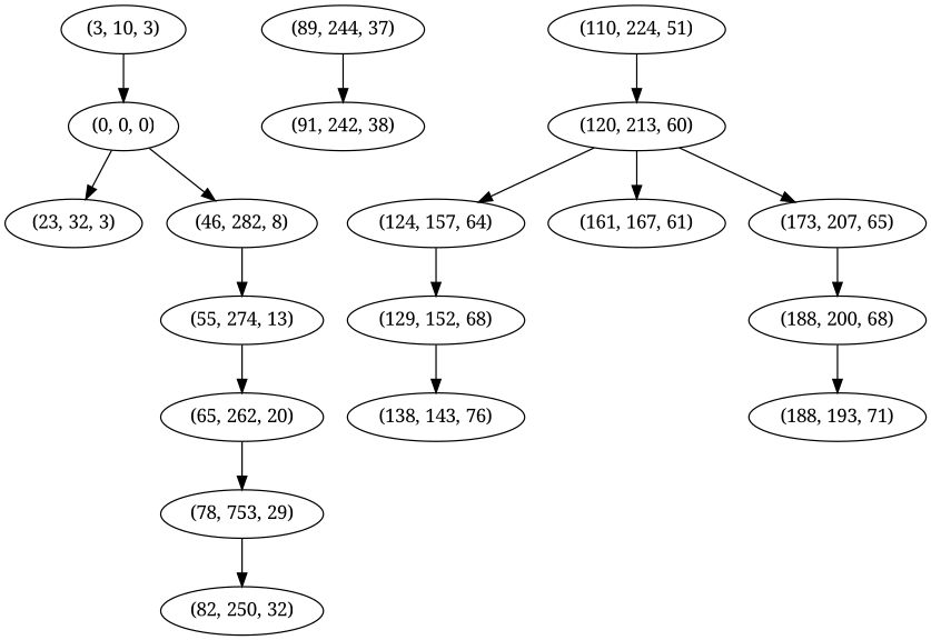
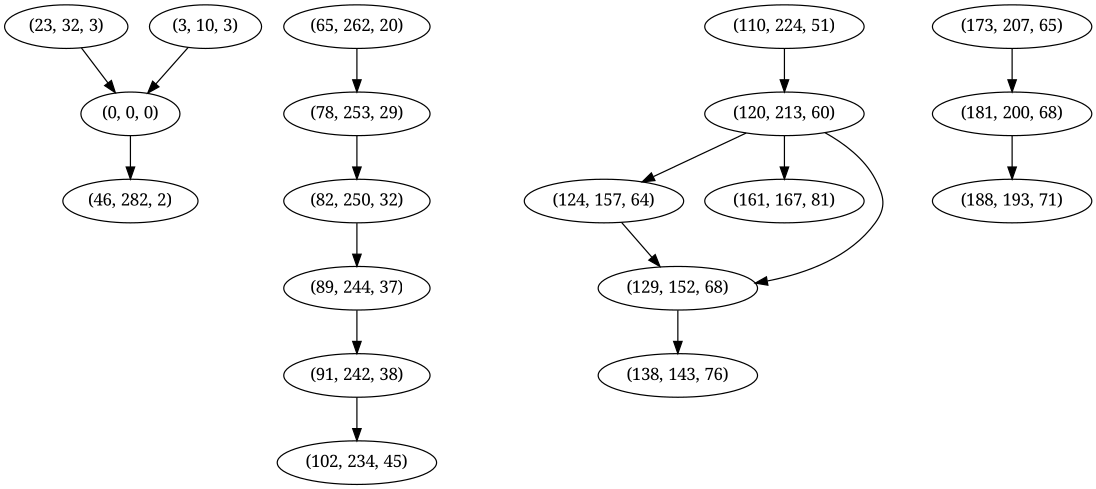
  digraph {
    fontname="Noto Serif"
    node [fontname="Noto Serif"]
    edge [fontname="Noto Serif"]
    "(0, 0, 0)"
    "(23, 32, 3)"
-   "(46, 282, 8)"
+   "(46, 282, 8)" [label="(46, 282, 2)"]
    "(3, 10, 3)"
-   "(55, 274, 13)"
    "(65, 262, 20)"
-   "(78, 253, 29)" [label="(78, 753, 29)"]
+   "(78, 253, 29)"
    "(82, 250, 32)"
    "(89, 244, 37)"
    "(91, 242, 38)"
+   "(102, 234, 45)"
    "(110, 224, 51)"
    "(120, 213, 60)"
    "(124, 157, 64)"
-   "(161, 167, 61)"
+   "(161, 167, 61)" [label="(161, 167, 81)"]
    "(173, 207, 65)"
    "(129, 152, 68)"
-   "(181, 200, 68)" [label="(188, 200, 68)"]
+   "(181, 200, 68)"
    "(138, 143, 76)"
    "(188, 193, 71)"
-   "(0, 0, 0)" -> "(23, 32, 3)"
+   "(23, 32, 3)" -> "(0, 0, 0)"
    "(0, 0, 0)" -> "(46, 282, 8)"
-   "(46, 282, 8)" -> "(55, 274, 13)"
    "(3, 10, 3)" -> "(0, 0, 0)"
-   "(55, 274, 13)" -> "(65, 262, 20)"
    "(65, 262, 20)" -> "(78, 253, 29)"
    "(78, 253, 29)" -> "(82, 250, 32)"
+   "(82, 250, 32)" -> "(89, 244, 37)"
    "(89, 244, 37)" -> "(91, 242, 38)"
+   "(91, 242, 38)" -> "(102, 234, 45)"
    "(110, 224, 51)" -> "(120, 213, 60)"
    "(120, 213, 60)" -> "(124, 157, 64)"
    "(120, 213, 60)" -> "(161, 167, 61)"
-   "(120, 213, 60)" -> "(173, 207, 65)"
+   "(120, 213, 60)" -> "(129, 152, 68)"
    "(124, 157, 64)" -> "(129, 152, 68)"
    "(173, 207, 65)" -> "(181, 200, 68)"
    "(129, 152, 68)" -> "(138, 143, 76)"
    "(181, 200, 68)" -> "(188, 193, 71)"
  }
